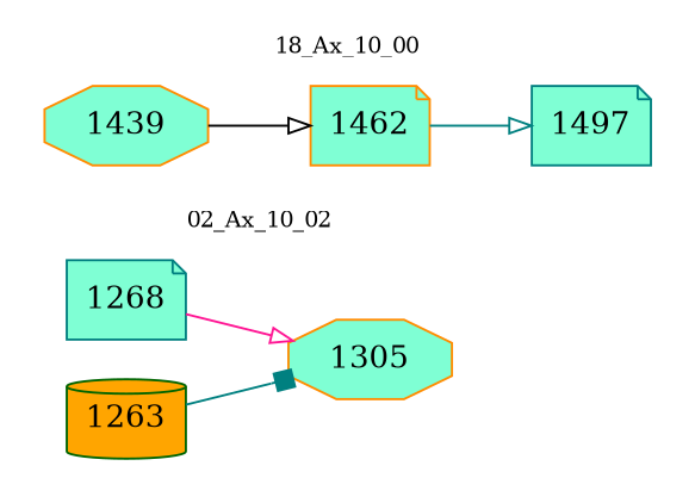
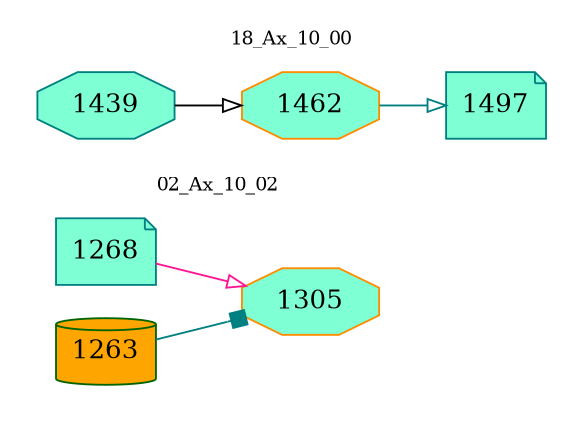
  digraph {
    rankdir=LR
    node [color=darkorange fillcolor=aquamarine shape=note style=filled]
    edge [arrowhead=onormal color=teal]
    n1 [color=teal label=1268]
    n2 [color=darkgreen fillcolor=orange label=1263 shape=cylinder]
    n3 [label=1305 shape=octagon]
-   n4 [label=1439 shape=octagon]
-   n5 [label=1462]
+   n4 [color=teal label=1439 shape=octagon]
+   n5 [label=1462 shape=octagon]
    n6 [color=teal label=1497]
    subgraph cluster_1 {
      color=white
      fontsize=10
      label="02_Ax_10_02"
      n1
      n2
      n3
    }
    subgraph cluster_2 {
      color=white
      fontsize=10
      label="18_Ax_10_00"
      n4
      n5
      n6
    }
    n1 -> n3 [color=deeppink]
    n2 -> n3 [arrowhead=box]
    n4 -> n5 [color=black]
    n5 -> n6
  }
